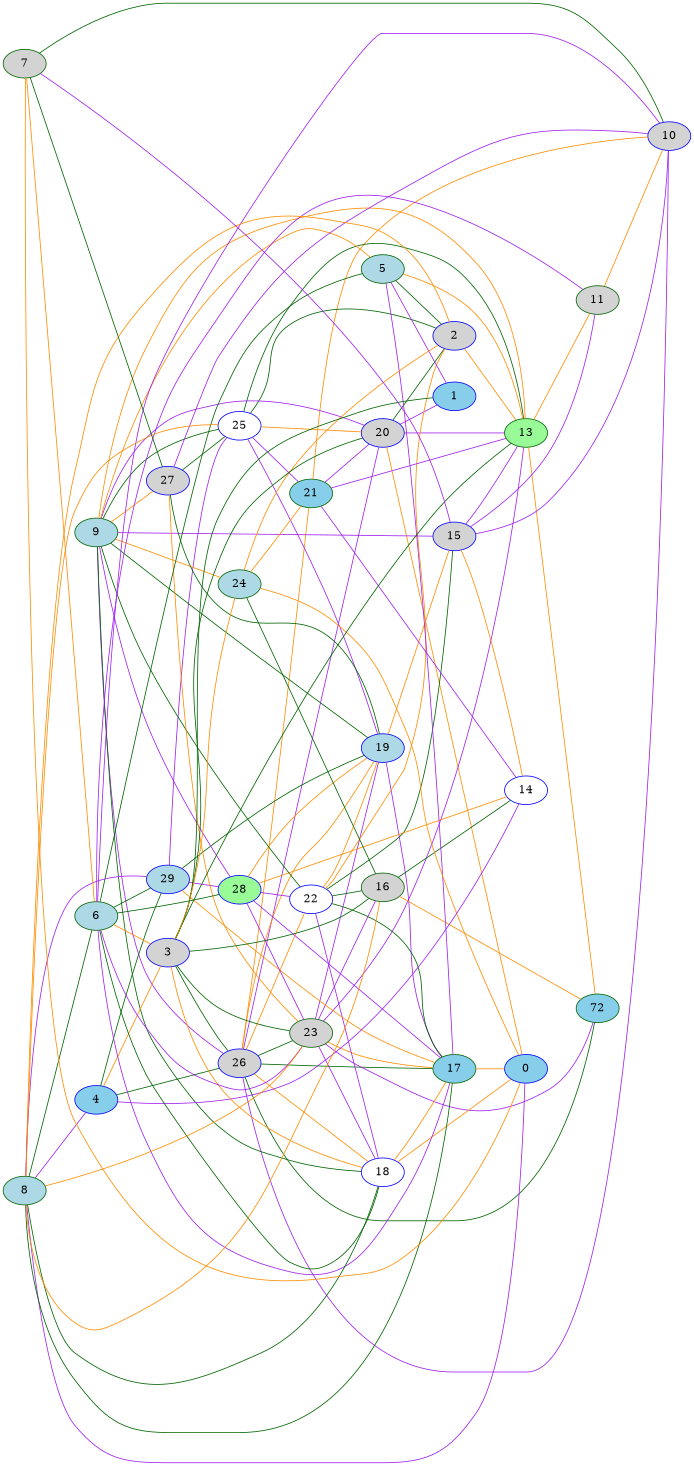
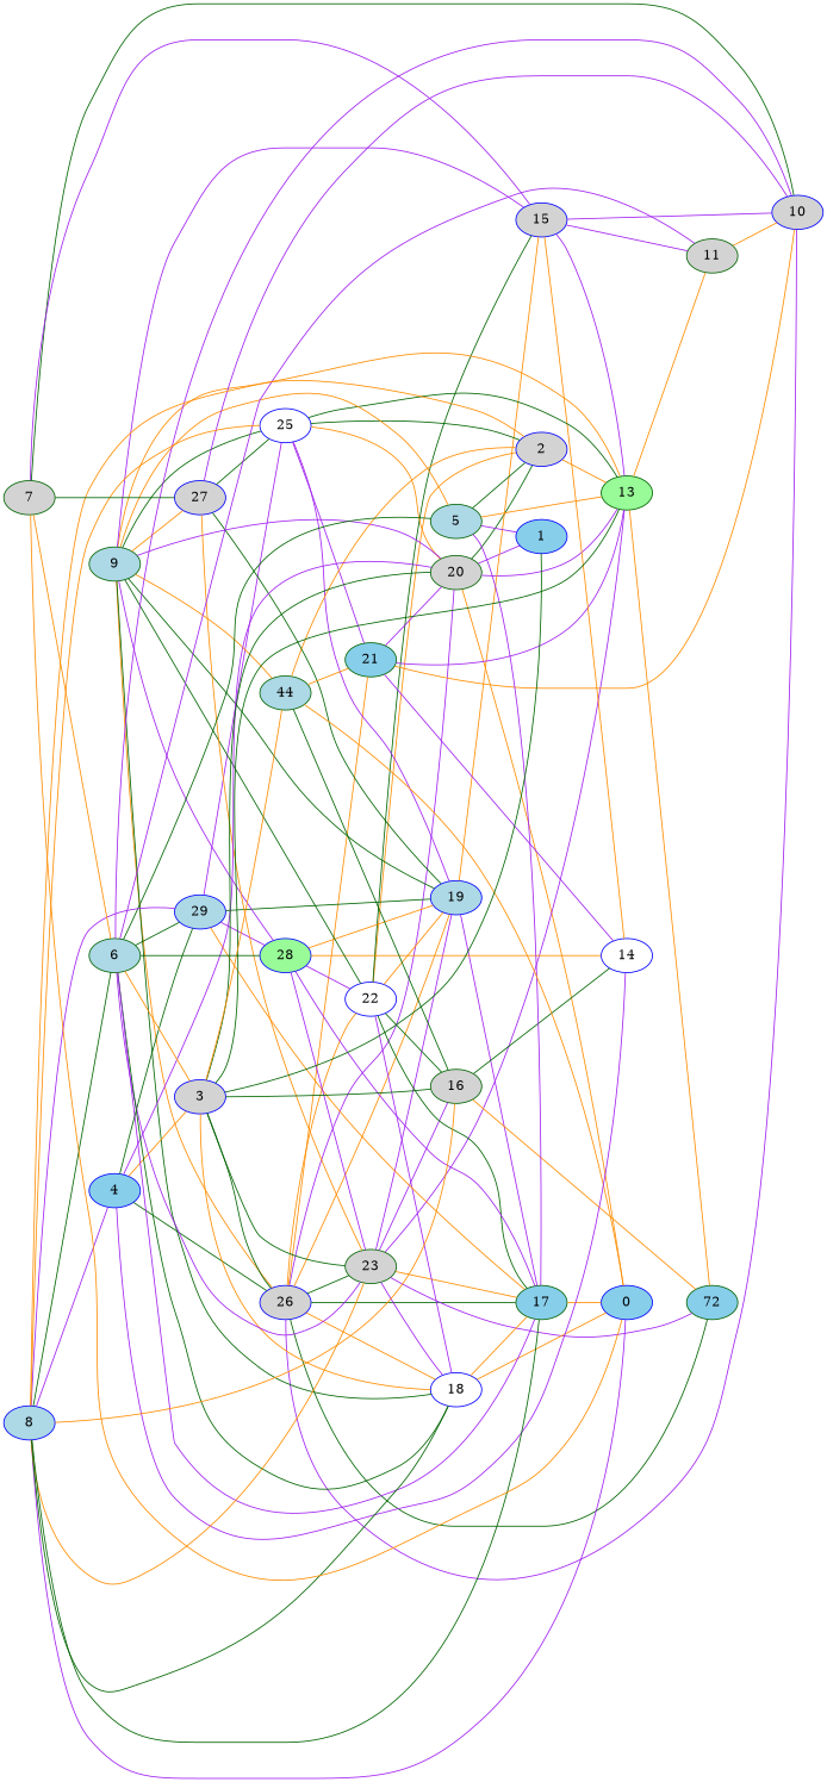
  digraph {
    rankdir=LR
    node [color=blue fillcolor=lightgrey style=filled]
    edge [color=darkorange dir=none]
-   20
+   20 [color=darkgreen]
    1 [fillcolor=skyblue]
    2
    13 [color=darkgreen fillcolor=palegreen]
    0 [fillcolor=skyblue]
    n6 [color=darkgreen fillcolor=skyblue label=72]
    11 [color=darkgreen]
    26
    19 [fillcolor=lightblue]
    10
    23 [color=darkgreen]
    22 [fillcolor=white]
    18 [fillcolor=white]
    17 [color=darkgreen fillcolor=skyblue]
    21 [color=darkgreen fillcolor=skyblue]
    15
    16 [color=darkgreen]
    14 [fillcolor=white]
    29 [fillcolor=lightblue]
    28 [fillcolor=palegreen]
    25 [fillcolor=white]
    9 [color=darkgreen fillcolor=lightblue]
    27
    5 [color=darkgreen fillcolor=lightblue]
-   24 [color=darkgreen fillcolor=lightblue]
+   24 [color=darkgreen fillcolor=lightblue label=44]
    4 [fillcolor=skyblue]
    3
    6 [color=darkgreen fillcolor=lightblue]
-   8 [color=darkgreen fillcolor=lightblue]
+   8 [fillcolor=lightblue]
    7 [color=darkgreen]
    subgraph sub_1 {
      20
      1
      2
      13
      0
      n6
      11
      26
      19
      10
      23
      22
      18
      17
      21
      15
      16
      14
      29
      28
      25
      9
      27
      5
      24
      4
      3
      6
      8
      7
    }
    20 -> 1 [color=purple]
    20 -> 2 [color=darkgreen]
    20 -> 13 [color=purple]
    20 -> 0
    2 -> 13
    13 -> n6
    13 -> 11
    11 -> 10
    26 -> 20 [color=purple]
    26 -> n6 [color=darkgreen]
    26 -> 19
    26 -> 10 [color=purple]
    26 -> 23 [color=darkgreen]
    26 -> 22
    26 -> 18
    26 -> 17 [color=darkgreen]
    26 -> 21
    19 -> 17 [color=purple]
    19 -> 15
    23 -> 13 [color=purple]
    23 -> n6 [color=purple]
    23 -> 19 [color=purple]
    23 -> 18 [color=purple]
    23 -> 17
    23 -> 16 [color=purple]
    22 -> 2
    22 -> 19
    22 -> 18 [color=purple]
    22 -> 17 [color=darkgreen]
    22 -> 15 [color=darkgreen]
    22 -> 16 [color=darkgreen]
    18 -> 0
    18 -> 17
    17 -> 0
    21 -> 20 [color=purple]
    21 -> 13 [color=purple]
    21 -> 10
    21 -> 14 [color=purple]
    15 -> 13 [color=purple]
    15 -> 11 [color=purple]
    15 -> 10 [color=purple]
    15 -> 14
    16 -> n6
    16 -> 14 [color=darkgreen]
    29 -> 19 [color=darkgreen]
    29 -> 17
    29 -> 28 [color=purple]
    29 -> 25 [color=purple]
    28 -> 19
    28 -> 23 [color=purple]
    28 -> 22 [color=purple]
    28 -> 17 [color=purple]
    28 -> 14
    25 -> 20
    25 -> 2 [color=darkgreen]
    25 -> 13 [color=darkgreen]
    25 -> 19 [color=purple]
    25 -> 21 [color=purple]
    9 -> 20 [color=purple]
    9 -> 13
-   9 -> 26 [color=purple]
+   9 -> 26
    9 -> 19 [color=darkgreen]
    9 -> 22 [color=darkgreen]
    9 -> 18 [color=darkgreen]
    9 -> 15 [color=purple]
    9 -> 28 [color=purple]
    9 -> 25 [color=darkgreen]
    9 -> 27
    9 -> 5
    9 -> 24
    27 -> 19 [color=darkgreen]
    27 -> 10 [color=purple]
    27 -> 23
    27 -> 25 [color=darkgreen]
    5 -> 1 [color=purple]
    5 -> 2 [color=darkgreen]
    5 -> 13
    5 -> 17 [color=purple]
    24 -> 2
    24 -> 0
    24 -> 21
    24 -> 16 [color=darkgreen]
+   4 -> 20 [color=purple]
    4 -> 26 [color=darkgreen]
    4 -> 14 [color=purple]
    4 -> 29 [color=darkgreen]
    4 -> 3
    3 -> 20 [color=darkgreen]
    3 -> 1 [color=darkgreen]
    3 -> 13 [color=darkgreen]
    3 -> 26 [color=darkgreen]
    3 -> 23 [color=darkgreen]
    3 -> 18
    3 -> 16 [color=darkgreen]
    3 -> 24
    6 -> 11 [color=purple]
    6 -> 10 [color=purple]
    6 -> 23 [color=purple]
    6 -> 18 [color=darkgreen]
    6 -> 17 [color=purple]
    6 -> 29 [color=darkgreen]
    6 -> 28 [color=darkgreen]
    6 -> 5 [color=darkgreen]
    6 -> 3
    8 -> 2
    8 -> 0 [color=purple]
    8 -> 23
    8 -> 18 [color=darkgreen]
    8 -> 17 [color=darkgreen]
    8 -> 16
    8 -> 29 [color=purple]
    8 -> 25
    8 -> 4 [color=purple]
    8 -> 6 [color=darkgreen]
    7 -> 0
    7 -> 10 [color=darkgreen]
    7 -> 15 [color=purple]
    7 -> 27 [color=darkgreen]
    7 -> 6
  }
